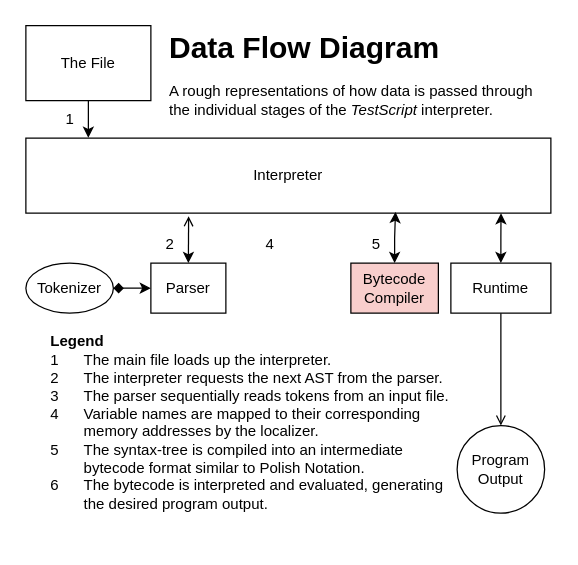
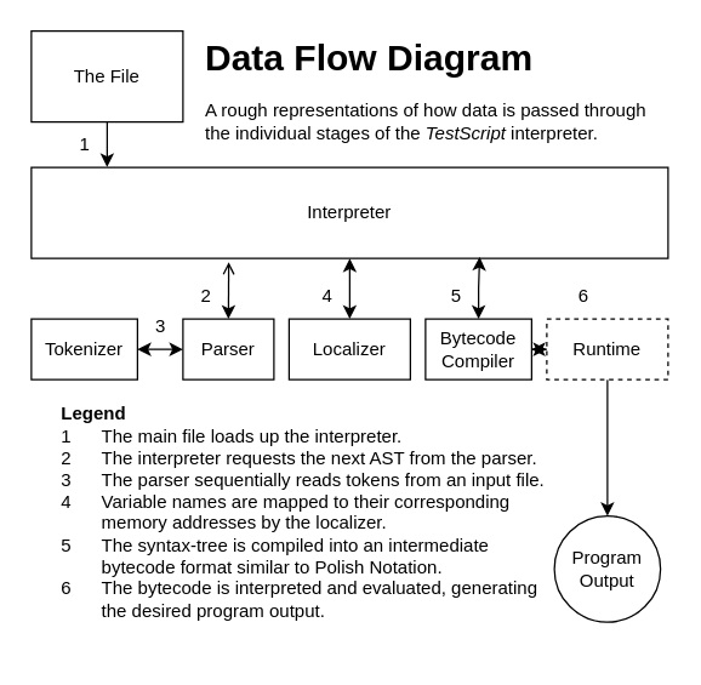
  <mxCell id="0" />
  <mxCell id="1" parent="0" />
  <mxCell id="2" style="edgeStyle=orthogonalEdgeStyle;rounded=0;orthogonalLoop=1;jettySize=auto;html=1;entryX=0.119;entryY=-0.005;entryDx=0;entryDy=0;entryPerimeter=0;" edge="1" parent="1" source="3" target="4"><mxGeometry relative="1" as="geometry"><mxPoint x="170" y="20" as="targetPoint" /></mxGeometry></mxCell>
  <mxCell id="3" value="The File" style="rounded=0;whiteSpace=wrap;html=1;" vertex="1" parent="1"><mxGeometry x="20" y="20" width="100" height="60" as="geometry" /></mxCell>
  <mxCell id="4" value="Interpreter" style="whiteSpace=wrap;html=1;" vertex="1" parent="1"><mxGeometry x="20" y="110" width="420" height="60" as="geometry" /></mxCell>
- <mxCell id="5" value="Tokenizer" style="ellipse;whiteSpace=wrap;html=1;" vertex="1" parent="1"><mxGeometry x="20" y="210" width="70" height="40" as="geometry" /></mxCell>
- <mxCell id="8" style="edgeStyle=orthogonalEdgeStyle;rounded=0;orthogonalLoop=1;jettySize=auto;html=1;exitX=0;exitY=0.5;exitDx=0;exitDy=0;strokeColor=default;startArrow=classic;startFill=1;endArrow=diamond;" edge="1" parent="1" source="10" target="5"><mxGeometry relative="1" as="geometry" /></mxCell>
+ <mxCell id="5" value="Tokenizer" style="whiteSpace=wrap;html=1;" vertex="1" parent="1"><mxGeometry x="20" y="210" width="70" height="40" as="geometry" /></mxCell>
+ <mxCell id="6" style="edgeStyle=orthogonalEdgeStyle;rounded=0;orthogonalLoop=1;jettySize=auto;html=1;exitX=0.5;exitY=0;exitDx=0;exitDy=0;entryX=0.5;entryY=1;entryDx=0;entryDy=0;strokeColor=default;startArrow=classic;startFill=1;" edge="1" parent="1" source="7" target="4"><mxGeometry relative="1" as="geometry" /></mxCell>
+ <mxCell id="7" value="Localizer" style="whiteSpace=wrap;html=1;" vertex="1" parent="1"><mxGeometry x="190" y="210" width="80" height="40" as="geometry" /></mxCell>
+ <mxCell id="8" style="edgeStyle=orthogonalEdgeStyle;rounded=0;orthogonalLoop=1;jettySize=auto;html=1;exitX=0;exitY=0.5;exitDx=0;exitDy=0;strokeColor=default;startArrow=classic;startFill=1;" edge="1" parent="1" source="10" target="5"><mxGeometry relative="1" as="geometry" /></mxCell>
  <mxCell id="9" style="edgeStyle=orthogonalEdgeStyle;rounded=0;orthogonalLoop=1;jettySize=auto;html=1;exitX=0.5;exitY=0;exitDx=0;exitDy=0;entryX=0.31;entryY=1.041;entryDx=0;entryDy=0;entryPerimeter=0;strokeColor=default;startArrow=classic;startFill=1;endArrow=open;" edge="1" parent="1" source="10" target="4"><mxGeometry relative="1" as="geometry" /></mxCell>
  <mxCell id="10" value="Parser" style="whiteSpace=wrap;html=1;" vertex="1" parent="1"><mxGeometry x="120" y="210" width="60" height="40" as="geometry" /></mxCell>
- <mxCell id="11" style="edgeStyle=orthogonalEdgeStyle;rounded=0;orthogonalLoop=1;jettySize=auto;html=1;entryX=0.905;entryY=1;entryDx=0;entryDy=0;entryPerimeter=0;strokeColor=default;startArrow=classic;startFill=1;" edge="1" parent="1" source="13" target="4"><mxGeometry relative="1" as="geometry" /></mxCell>
- <mxCell id="12" style="edgeStyle=orthogonalEdgeStyle;rounded=0;orthogonalLoop=1;jettySize=auto;html=1;exitX=0.5;exitY=1;exitDx=0;exitDy=0;entryX=0.5;entryY=0;entryDx=0;entryDy=0;strokeColor=default;startArrow=none;startFill=0;endArrow=open;" edge="1" parent="1" source="13" target="16"><mxGeometry relative="1" as="geometry" /></mxCell>
- <mxCell id="13" value="Runtime" style="whiteSpace=wrap;html=1;" vertex="1" parent="1"><mxGeometry x="360" y="210" width="80" height="40" as="geometry" /></mxCell>
+ <mxCell id="11" style="edgeStyle=orthogonalEdgeStyle;rounded=0;orthogonalLoop=1;jettySize=auto;html=1;strokeColor=default;startArrow=classic;startFill=1;" edge="1" parent="1" source="13" target="15"><mxGeometry relative="1" as="geometry" /></mxCell>
+ <mxCell id="12" style="edgeStyle=orthogonalEdgeStyle;rounded=0;orthogonalLoop=1;jettySize=auto;html=1;exitX=0.5;exitY=1;exitDx=0;exitDy=0;entryX=0.5;entryY=0;entryDx=0;entryDy=0;strokeColor=default;startArrow=none;startFill=0;" edge="1" parent="1" source="13" target="16"><mxGeometry relative="1" as="geometry" /></mxCell>
+ <mxCell id="13" value="Runtime" style="whiteSpace=wrap;html=1;dashed=1;" vertex="1" parent="1"><mxGeometry x="360" y="210" width="80" height="40" as="geometry" /></mxCell>
  <mxCell id="14" style="edgeStyle=orthogonalEdgeStyle;rounded=0;orthogonalLoop=1;jettySize=auto;html=1;exitX=0.5;exitY=0;exitDx=0;exitDy=0;entryX=0.704;entryY=0.984;entryDx=0;entryDy=0;entryPerimeter=0;strokeColor=default;startArrow=classic;startFill=1;" edge="1" parent="1" source="15" target="4"><mxGeometry relative="1" as="geometry" /></mxCell>
- <mxCell id="15" value="&lt;div&gt;Bytecode&lt;/div&gt;&lt;div&gt;Compiler&lt;br&gt;&lt;/div&gt;" style="whiteSpace=wrap;html=1;fillColor=#f8cecc;" vertex="1" parent="1"><mxGeometry x="280" y="210" width="70" height="40" as="geometry" /></mxCell>
+ <mxCell id="15" value="&lt;div&gt;Bytecode&lt;/div&gt;&lt;div&gt;Compiler&lt;br&gt;&lt;/div&gt;" style="whiteSpace=wrap;html=1;" vertex="1" parent="1"><mxGeometry x="280" y="210" width="70" height="40" as="geometry" /></mxCell>
  <mxCell id="16" value="&lt;div&gt;Program&lt;br&gt;&lt;/div&gt;&lt;div&gt;Output&lt;/div&gt;" style="ellipse;whiteSpace=wrap;html=1;" vertex="1" parent="1"><mxGeometry x="365" y="340" width="70" height="70" as="geometry" /></mxCell>
  <mxCell id="17" value="1" style="text;html=1;align=center;verticalAlign=middle;resizable=0;points=[];autosize=1;strokeColor=none;fillColor=none;" vertex="1" parent="1"><mxGeometry x="40" y="80" width="30" height="30" as="geometry" /></mxCell>
  <mxCell id="18" value="2" style="text;html=1;align=center;verticalAlign=middle;resizable=0;points=[];autosize=1;strokeColor=none;fillColor=none;" vertex="1" parent="1"><mxGeometry x="120" y="180" width="30" height="30" as="geometry" /></mxCell>
+ <mxCell id="19" value="3" style="text;html=1;align=center;verticalAlign=middle;resizable=0;points=[];autosize=1;strokeColor=none;fillColor=none;" vertex="1" parent="1"><mxGeometry x="90" y="200" width="30" height="30" as="geometry" /></mxCell>
  <mxCell id="20" value="4" style="text;html=1;align=center;verticalAlign=middle;resizable=0;points=[];autosize=1;strokeColor=none;fillColor=none;" vertex="1" parent="1"><mxGeometry x="200" y="180" width="30" height="30" as="geometry" /></mxCell>
  <mxCell id="21" value="5" style="text;html=1;align=center;verticalAlign=middle;resizable=0;points=[];autosize=1;strokeColor=none;fillColor=none;" vertex="1" parent="1"><mxGeometry x="285" y="180" width="30" height="30" as="geometry" /></mxCell>
+ <mxCell id="22" value="6" style="text;html=1;align=center;verticalAlign=middle;resizable=0;points=[];autosize=1;strokeColor=none;fillColor=none;" vertex="1" parent="1"><mxGeometry x="369" y="180" width="30" height="30" as="geometry" /></mxCell>
  <mxCell id="23" value="&lt;h1 style=&quot;line-height: 1;&quot;&gt;Data Flow Diagram&lt;/h1&gt;&lt;div&gt;A rough representations of how data is passed through the individual stages of the &lt;i&gt;TestScript&lt;/i&gt; interpreter.&lt;br&gt;&lt;/div&gt;" style="text;html=1;strokeColor=none;fillColor=none;spacing=5;spacingTop=-20;whiteSpace=wrap;overflow=hidden;rounded=0;labelBorderColor=none;" vertex="1" parent="1"><mxGeometry x="130" y="20" width="300" height="90" as="geometry" /></mxCell>
  <mxCell id="24" value="&lt;div align=&quot;left&quot;&gt;&lt;b&gt;Legend&lt;/b&gt;&lt;/div&gt;&lt;div align=&quot;left&quot;&gt;1&lt;span style=&quot;white-space: pre;&quot;&gt;&#09;&lt;/span&gt;The main file loads up the interpreter.&lt;br&gt;&lt;/div&gt;&lt;div align=&quot;left&quot;&gt;2&lt;span style=&quot;white-space: pre;&quot;&gt;&#09;&lt;/span&gt;The interpreter requests the next AST from the parser.&lt;/div&gt;&lt;div align=&quot;left&quot;&gt;3&lt;span style=&quot;white-space: pre;&quot;&gt;&#09;&lt;/span&gt;The parser sequentially reads tokens from an input file.&lt;br&gt;&lt;/div&gt;&lt;div align=&quot;left&quot;&gt;4&lt;span style=&quot;white-space: pre;&quot;&gt;&#09;&lt;/span&gt;Variable names are mapped to their corresponding&lt;/div&gt;&lt;div align=&quot;left&quot;&gt;&lt;span style=&quot;white-space: pre;&quot;&gt;&#09;&lt;/span&gt;memory addresses by the localizer.&lt;/div&gt;&lt;div align=&quot;left&quot;&gt;5&lt;span style=&quot;white-space: pre;&quot;&gt;&#09;&lt;/span&gt;The syntax-tree is compiled into an intermediate&lt;br&gt;&lt;/div&gt;&lt;div align=&quot;left&quot;&gt;&lt;span style=&quot;white-space: pre;&quot;&gt;&#09;&lt;/span&gt;bytecode format similar to Polish Notation.&lt;/div&gt;&lt;div align=&quot;left&quot;&gt;6&lt;span style=&quot;white-space: pre;&quot;&gt;&#09;&lt;/span&gt;The bytecode is interpreted and evaluated, generating&lt;/div&gt;&lt;div align=&quot;left&quot;&gt;&lt;span style=&quot;white-space: pre;&quot;&gt;&#09;&lt;/span&gt;the desired program output.&lt;br&gt;&lt;/div&gt;&lt;div align=&quot;left&quot;&gt;&lt;span style=&quot;white-space: pre;&quot;&gt;&lt;span style=&quot;white-space: pre;&quot;&gt;&lt;/span&gt;&lt;/span&gt;&lt;br&gt;&lt;/div&gt;" style="text;html=1;align=left;verticalAlign=middle;resizable=0;points=[];autosize=1;strokeColor=none;fillColor=none;labelBorderColor=none;spacing=0;" vertex="1" parent="1"><mxGeometry x="40" y="260" width="340" height="170" as="geometry" /></mxCell>
